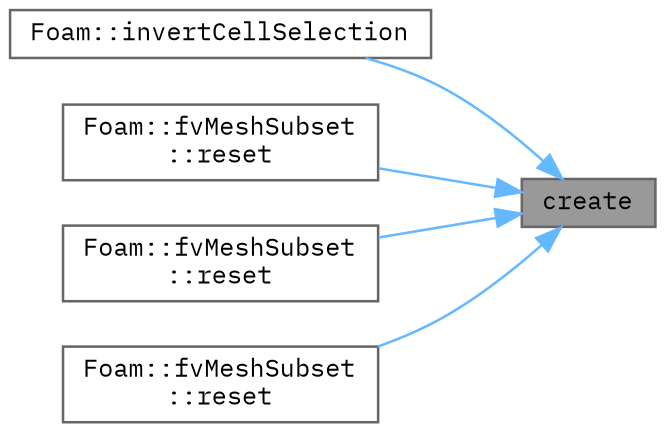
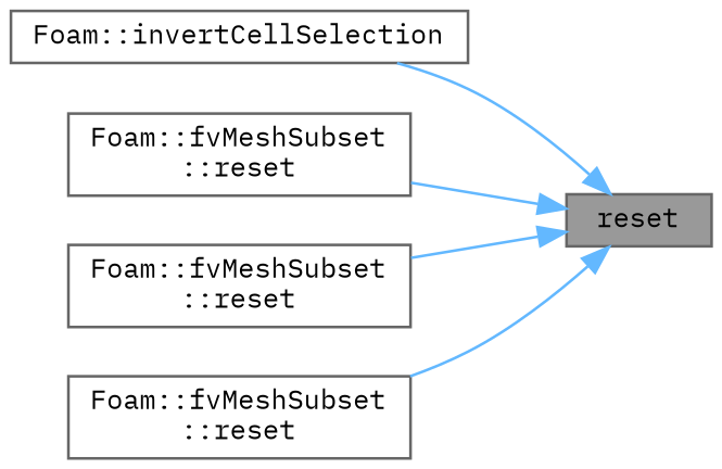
  digraph {
    rankdir=RL
    fontname="IBM Plex Mono"
    node [color=grey40 fillcolor=white fontname="IBM Plex Mono" fontsize=10 shape=box style=filled]
    edge [color=steelblue1 dir=back fontname="IBM Plex Mono" fontsize=10 labelfontname=Helvetica labelfontsize=10 style=solid]
-   n1 [color=gray40 fillcolor=grey60 fontcolor=black height=0.2 label=create width=0.4]
+   n1 [color=gray40 fillcolor=grey60 fontcolor=black height=0.2 label=reset width=0.4]
    n2 [height=0.2 label="Foam::invertCellSelection" width=0.4]
    n3 [height=0.2 label="Foam::fvMeshSubset\l::reset" width=0.4]
    n4 [height=0.2 label="Foam::fvMeshSubset\l::reset" width=0.4]
    n5 [height=0.2 label="Foam::fvMeshSubset\l::reset" width=0.4]
    n1 -> n2
    n1 -> n3
    n1 -> n4
    n1 -> n5
  }
